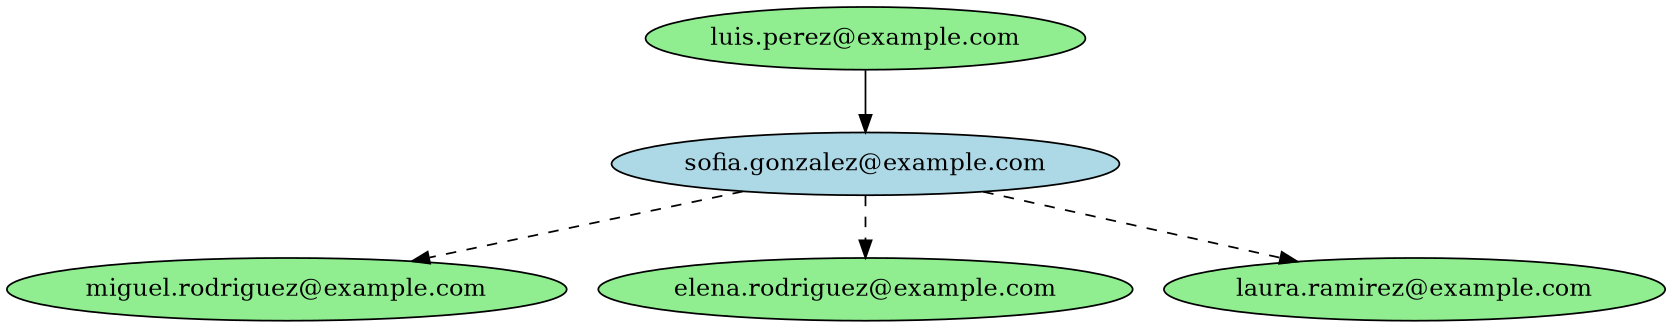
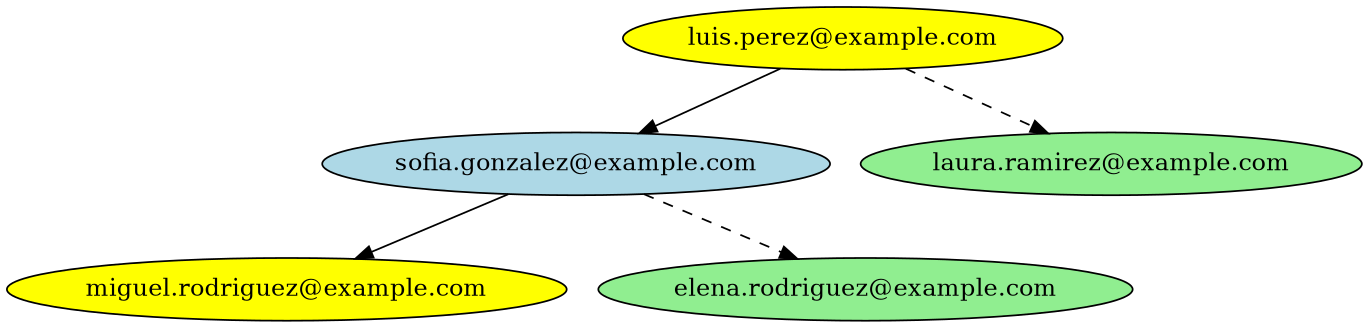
  digraph {
    rankdir=TB
    node [fillcolor=yellow style=filled]
    n1 [fillcolor=lightblue label="sofia.gonzalez@example.com"]
-   n2 [fillcolor=lightgreen label="miguel.rodriguez@example.com"]
+   n2 [label="miguel.rodriguez@example.com"]
    n3 [fillcolor=lightgreen label="elena.rodriguez@example.com"]
    n4 [fillcolor=lightgreen label="laura.ramirez@example.com"]
-   n5 [fillcolor=lightgreen label="luis.perez@example.com"]
-   n1 -> n2 [style=dashed]
+   n5 [label="luis.perez@example.com"]
+   n1 -> n2
    n1 -> n3 [style=dashed]
-   n1 -> n4 [style=dashed]
+   n5 -> n4 [style=dashed]
    n5 -> n1
  }
